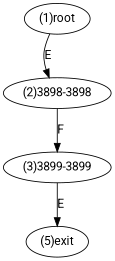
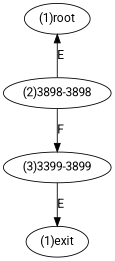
  digraph {
    fontname=Roboto
    node [fontname=Roboto]
    edge [fontname=Roboto]
    n1 [label="(1)root"]
    n2 [label="(2)3898-3898"]
-   n3 [label="(3)3899-3899"]
-   n4 [label="(5)exit"]
-   n1 -> n2 [label=E]
+   n3 [label="(3)3399-3899"]
+   n4 [label="(1)exit"]
+   n2 -> n1 [label=E]
    n2 -> n3 [label=F]
    n3 -> n4 [label=E]
  }
